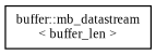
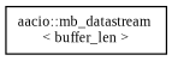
  digraph {
    rankdir=LR
    fontname="Liberation Serif"
-   n1 [color=black fillcolor=white fontname="Liberation Serif" fontsize=10 height=0.2 label="buffer::mb_datastream\l\< buffer_len \>" shape=record style=filled width=0.4]
+   n1 [color=black fillcolor=white fontname="Liberation Serif" fontsize=10 height=0.2 label="aacio::mb_datastream\l\< buffer_len \>" shape=record style=filled width=0.4]
  }
